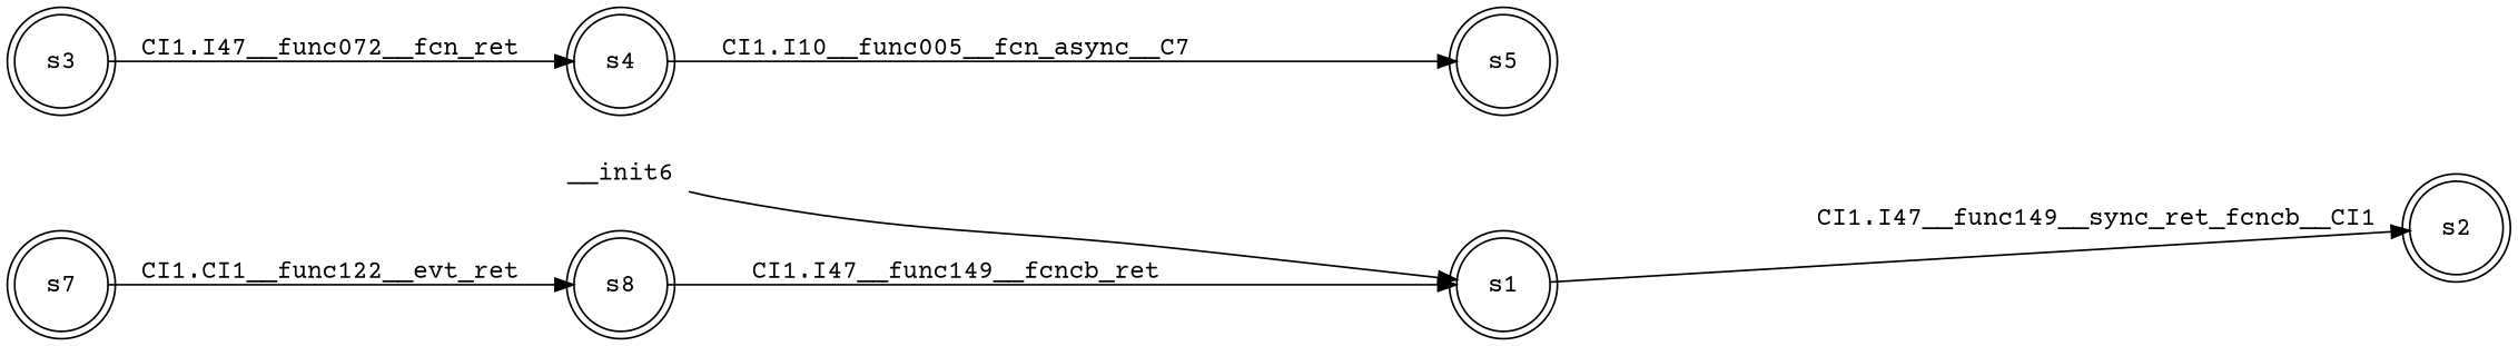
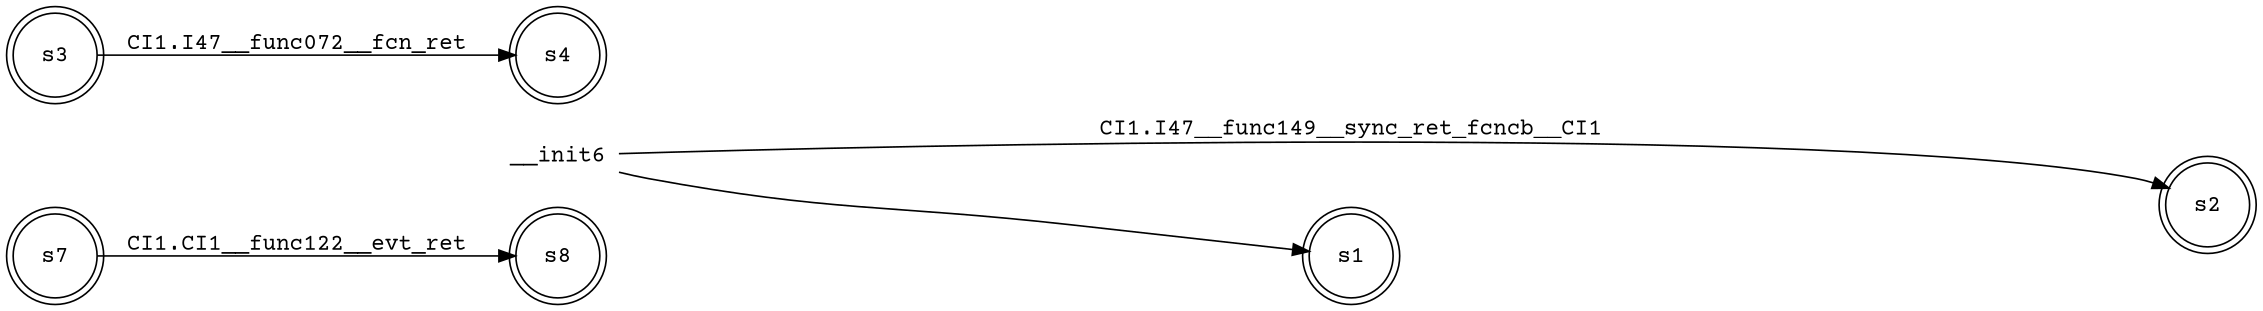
  digraph {
    fontname="Courier Prime"
    rankdir=LR
    node [fontname="Courier Prime" shape=doublecircle]
    edge [fontname="Courier Prime"]
    n1 [label=<s1>]
    n2 [label=<s2>]
    n3 [label=<s3>]
    n4 [label=<s4>]
-   n5 [label=<s5>]
    n6 [label=<s7>]
    n7 [label=<s8>]
    n8 [label=__init6 shape=none]
-   n1 -> n2 [label=<CI1.I47__func149__sync_ret_fcncb__CI1>]
+   n8 -> n2 [label=<CI1.I47__func149__sync_ret_fcncb__CI1>]
    n3 -> n4 [label=<CI1.I47__func072__fcn_ret>]
-   n4 -> n5 [label=<CI1.I10__func005__fcn_async__C7>]
    n6 -> n7 [label=<CI1.CI1__func122__evt_ret>]
-   n7 -> n1 [label=<CI1.I47__func149__fcncb_ret>]
    n8 -> n1
  }
